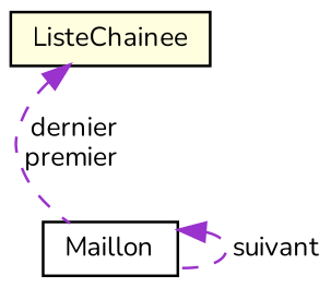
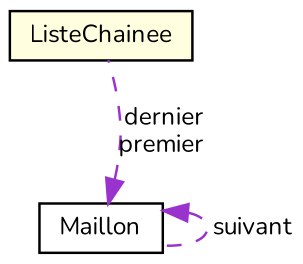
  digraph {
    fontname=Nunito
    node [color=black fontname=Nunito fontsize=10 shape=record style=filled]
    edge [color=darkorchid3 dir=back fontname=Nunito fontsize=10 labelfontname=Helvetica labelfontsize=10 style=dashed]
    n1 [fillcolor=lightyellow fontcolor=black height=0.2 label=ListeChainee width=0.4]
    n2 [fillcolor=white height=0.2 label=Maillon width=0.4]
-   n1 -> n2 [label=" dernier\npremier"]
+   n2 -> n1 [label=" dernier\npremier"]
    n2 -> n2 [label=" suivant"]
  }
